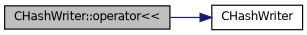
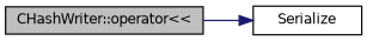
  digraph {
    rankdir=LR
    node [color=black fontname=Helvetica fontsize=10 shape=record style=filled]
    n1 [fillcolor=grey75 fontcolor=black height=0.2 label="CHashWriter::operator\<\<" width=0.4]
-   n2 [fillcolor=white height=0.2 label=CHashWriter width=0.4]
+   n2 [fillcolor=white height=0.2 label=Serialize width=0.4]
    n1 -> n2 [color=midnightblue fontname=Helvetica fontsize=10 labelfontname=Helvetica labelfontsize=10 style=solid]
  }
